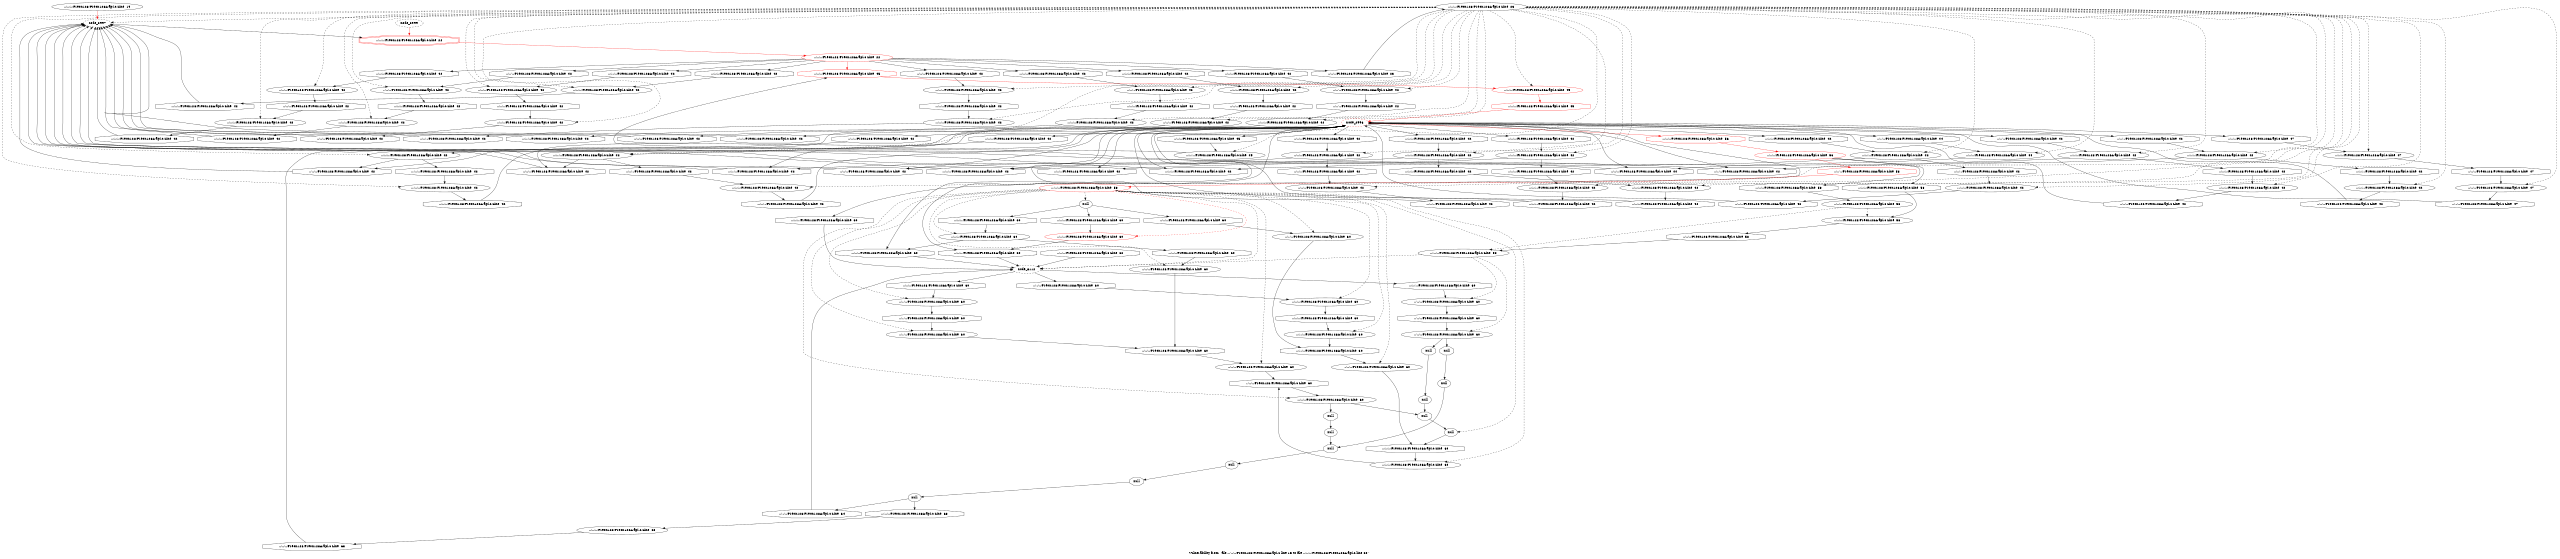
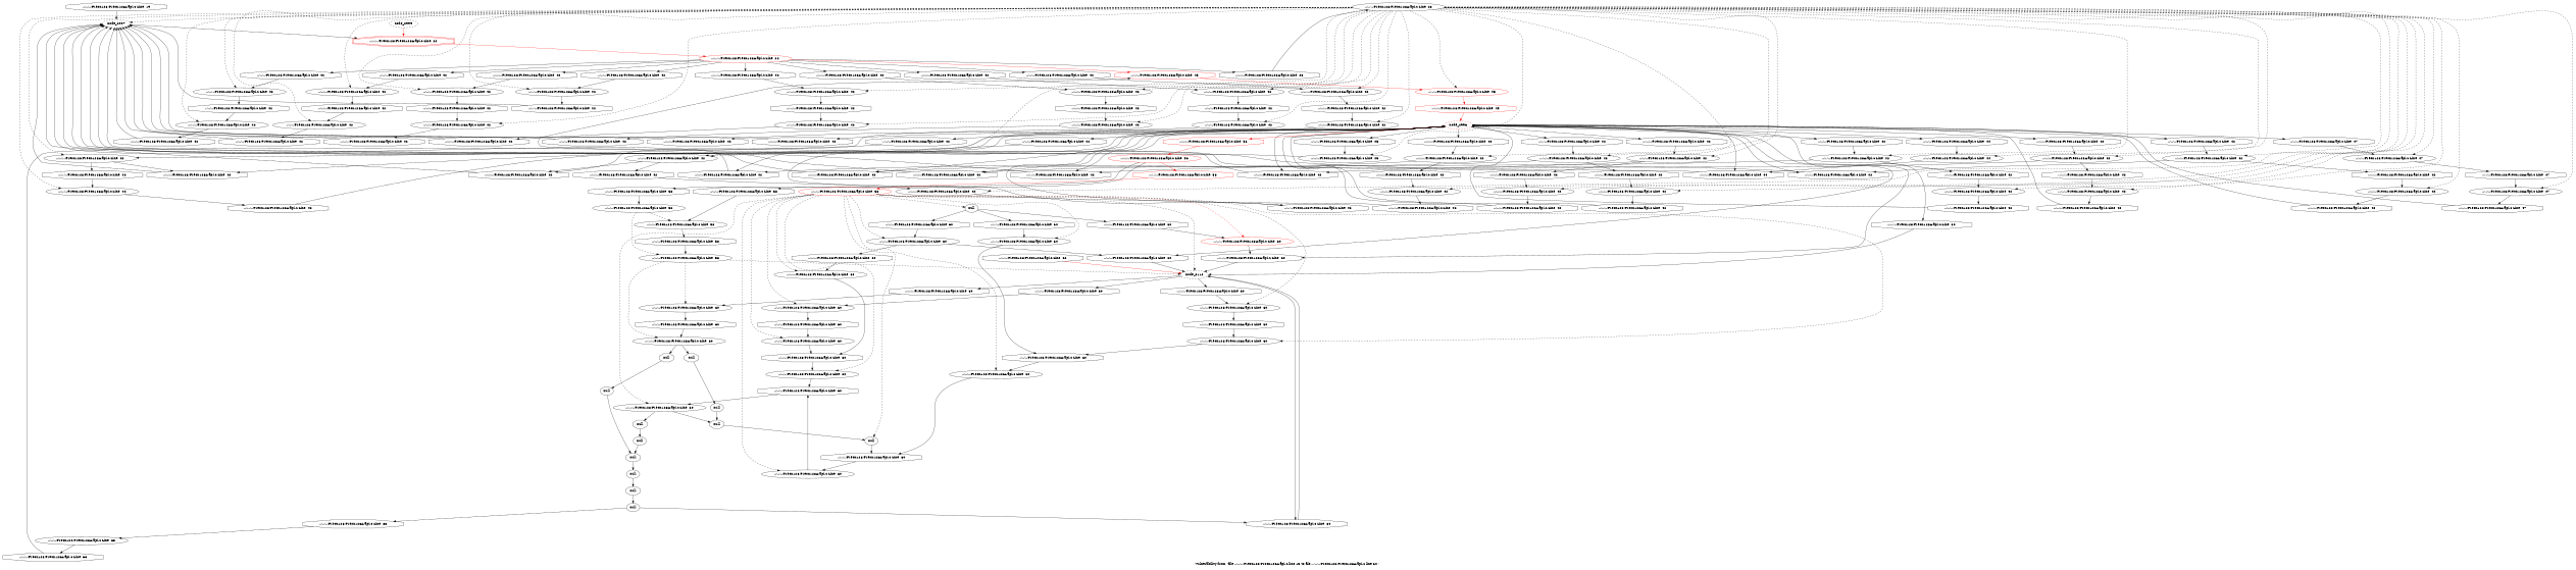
  digraph {
    label="Vulnerability from  'file ../../../Preon128/Preon128A/api.c line 15 to file ../../../Preon128/Preon128A/api.c line 60 ' "
    node [shape=octagon style=solid]
    n1 [label="../../../Preon128/Preon128A/api.c Line  23" shape=ellipse]
    node_2997 [shape=ellipse style=dashed]
    n3 [label="../../../Preon128/Preon128A/api.c Line  42" shape=ellipse]
    n4 [label="../../../Preon128/Preon128A/api.c Line  44" shape=ellipse]
    n5 [label="../../../Preon128/Preon128A/api.c Line  42" shape=ellipse]
    n6 [label="../../../Preon128/Preon128A/api.c Line  42" shape=ellipse]
    n7 [label="../../../Preon128/Preon128A/api.c Line  45" shape=ellipse]
    n8 [label="../../../Preon128/Preon128A/api.c Line  42" shape=ellipse]
    n9 [label="../../../Preon128/Preon128A/api.c Line  42" shape=ellipse]
    n10 [label="../../../Preon128/Preon128A/api.c Line  42" shape=ellipse]
    n11 [label="../../../Preon128/Preon128A/api.c Line  42" shape=ellipse]
    n12 [label="../../../Preon128/Preon128A/api.c Line  42" shape=ellipse]
    n13 [label="../../../Preon128/Preon128A/api.c Line  42" shape=ellipse]
    n14 [label="../../../Preon128/Preon128A/api.c Line  42" shape=ellipse]
    n15 [color=red label="../../../Preon128/Preon128A/api.c Line  45" shape=ellipse]
    n16 [label="../../../Preon128/Preon128A/api.c Line  42" shape=ellipse]
    n17 [label="../../../Preon128/Preon128A/api.c Line  42" shape=ellipse]
    n18 [label="../../../Preon128/Preon128A/api.c Line  47" shape=ellipse]
    n19 [label="../../../Preon128/Preon128A/api.c Line  47" shape=ellipse]
    n20 [label="../../../Preon128/Preon128A/api.c Line  42" shape=ellipse]
    n21 [label="../../../Preon128/Preon128A/api.c Line  42" shape=ellipse]
    n22 [label="../../../Preon128/Preon128A/api.c Line  42" shape=ellipse]
    n23 [label="../../../Preon128/Preon128A/api.c Line  42" shape=ellipse]
    n24 [label="../../../Preon128/Preon128A/api.c Line  42" shape=ellipse]
    n25 [label="../../../Preon128/Preon128A/api.c Line  42" shape=ellipse]
    n26 [label="../../../Preon128/Preon128A/api.c Line  42" shape=ellipse]
    n27 [label="../../../Preon128/Preon128A/api.c Line  42" shape=ellipse]
    n28 [label="../../../Preon128/Preon128A/api.c Line  42" shape=ellipse]
    n29 [label="../../../Preon128/Preon128A/api.c Line  42" shape=ellipse]
    n30 [label="../../../Preon128/Preon128A/api.c Line  42" shape=ellipse]
    n31 [label="../../../Preon128/Preon128A/api.c Line  42" shape=ellipse]
    n32 [label="../../../Preon128/Preon128A/api.c Line  42" shape=ellipse]
    n33 [label="../../../Preon128/Preon128A/api.c Line  42" shape=ellipse]
    n34 [label="../../../Preon128/Preon128A/api.c Line  42" shape=ellipse]
    n35 [label="../../../Preon128/Preon128A/api.c Line  42" shape=ellipse]
    n36 [label="../../../Preon128/Preon128A/api.c Line  42" shape=ellipse]
    n37 [label="../../../Preon128/Preon128A/api.c Line  42" shape=ellipse]
    n38 [label="../../../Preon128/Preon128A/api.c Line  42" shape=ellipse]
    n39 [color=red label="../../../Preon128/Preon128A/api.c Line  22" shape=doubleoctagon]
    n40 [label="../../../Preon128/Preon128A/api.c Line  42"]
    n41 [label="../../../Preon128/Preon128A/api.c Line  42"]
    n42 [label="../../../Preon128/Preon128A/api.c Line  44"]
    n43 [label="../../../Preon128/Preon128A/api.c Line  42"]
    n44 [label="../../../Preon128/Preon128A/api.c Line  42"]
    n45 [color=red label="../../../Preon128/Preon128A/api.c Line  45"]
    n46 [label="../../../Preon128/Preon128A/api.c Line  42"]
    n47 [label="../../../Preon128/Preon128A/api.c Line  42"]
    n48 [label="../../../Preon128/Preon128A/api.c Line  42"]
    n49 [label="../../../Preon128/Preon128A/api.c Line  42"]
    n50 [label="../../../Preon128/Preon128A/api.c Line  42"]
    n51 [label="../../../Preon128/Preon128A/api.c Line  42"]
    n52 [label="../../../Preon128/Preon128A/api.c Line  42"]
    n53 [label="../../../Preon128/Preon128A/api.c Line  42"]
    n54 [label="../../../Preon128/Preon128A/api.c Line  42"]
    n55 [label="../../../Preon128/Preon128A/api.c Line  42"]
    n56 [label="../../../Preon128/Preon128A/api.c Line  42"]
    n57 [color=red label="../../../Preon128/Preon128A/api.c Line  45"]
    n58 [label="../../../Preon128/Preon128A/api.c Line  42"]
    n59 [label="../../../Preon128/Preon128A/api.c Line  42"]
    n60 [label="../../../Preon128/Preon128A/api.c Line  42"]
    n61 [label="../../../Preon128/Preon128A/api.c Line  47"]
    n62 [label="../../../Preon128/Preon128A/api.c Line  47"]
    n63 [label="../../../Preon128/Preon128A/api.c Line  42"]
    n64 [label="../../../Preon128/Preon128A/api.c Line  42"]
    n65 [label="../../../Preon128/Preon128A/api.c Line  42"]
    n66 [label="../../../Preon128/Preon128A/api.c Line  42"]
    n67 [label="../../../Preon128/Preon128A/api.c Line  42"]
    n68 [label="../../../Preon128/Preon128A/api.c Line  42"]
    n69 [label="../../../Preon128/Preon128A/api.c Line  42"]
    n70 [label="../../../Preon128/Preon128A/api.c Line  42"]
    n71 [label="../../../Preon128/Preon128A/api.c Line  42"]
    n72 [label="../../../Preon128/Preon128A/api.c Line  42"]
    n73 [label="../../../Preon128/Preon128A/api.c Line  42"]
    n74 [label="../../../Preon128/Preon128A/api.c Line  42"]
    n75 [label="../../../Preon128/Preon128A/api.c Line  42"]
    n76 [label="../../../Preon128/Preon128A/api.c Line  42"]
    n77 [label="../../../Preon128/Preon128A/api.c Line  42"]
    n78 [label="../../../Preon128/Preon128A/api.c Line  42"]
    n79 [label="../../../Preon128/Preon128A/api.c Line  42"]
    n80 [label="../../../Preon128/Preon128A/api.c Line  42"]
    n81 [label="../../../Preon128/Preon128A/api.c Line  42"]
    n82 [label="../../../Preon128/Preon128A/api.c Line  42"]
    n83 [label="../../../Preon128/Preon128A/api.c Line  42"]
    n84 [color=red label="../../../Preon128/Preon128A/api.c Line  22" shape=ellipse]
    node_2996 [color=red shape=ellipse style=dashed]
    n86 [label="../../../Preon128/Preon128A/api.c Line  23"]
    n87 [label="../../../Preon128/Preon128A/api.c Line  42"]
    n88 [label="../../../Preon128/Preon128A/api.c Line  42"]
    n89 [label="../../../Preon128/Preon128A/api.c Line  42"]
    n90 [label="../../../Preon128/Preon128A/api.c Line  42"]
    n91 [label="../../../Preon128/Preon128A/api.c Line  42"]
    n92 [label="../../../Preon128/Preon128A/api.c Line  42"]
    n93 [label="../../../Preon128/Preon128A/api.c Line  42"]
    n94 [label="../../../Preon128/Preon128A/api.c Line  42"]
    node_2999 [color=black shape=ellipse style=dashed]
-   n96 [label="../../../Preon128/Preon128A/api.c Line  19" shape=ellipse]
+   n96 [label="../../../Preon128/Preon128A/api.c Line  19"]
    n97 [label="../../../Preon128/Preon128A/api.c Line  44"]
    n98 [label="../../../Preon128/Preon128A/api.c Line  42"]
    n99 [label="../../../Preon128/Preon128A/api.c Line  60"]
    n100 [label="../../../Preon128/Preon128A/api.c Line  42"]
    n101 [label="../../../Preon128/Preon128A/api.c Line  45"]
    n102 [label="../../../Preon128/Preon128A/api.c Line  42"]
    n103 [label="../../../Preon128/Preon128A/api.c Line  42"]
    n104 [label="../../../Preon128/Preon128A/api.c Line  47"]
    n105 [label="../../../Preon128/Preon128A/api.c Line  42"]
    n106 [color=red label="../../../Preon128/Preon128A/api.c Line  56"]
    n107 [label="../../../Preon128/Preon128A/api.c Line  42"]
    n108 [label="../../../Preon128/Preon128A/api.c Line  60"]
    n109 [label="../../../Preon128/Preon128A/api.c Line  42"]
    n110 [label="../../../Preon128/Preon128A/api.c Line  60"]
    n111 [label="../../../Preon128/Preon128A/api.c Line  42"]
    node_3112 [shape=ellipse style=dashed]
    n113 [label="../../../Preon128/Preon128A/api.c Line  62"]
    n114 [color=red label="../../../Preon128/Preon128A/api.c Line  56" shape=ellipse]
    n115 [label="../../../Preon128/Preon128A/api.c Line  64"]
    n116 [label="../../../Preon128/Preon128A/api.c Line  60"]
    n117 [label="../../../Preon128/Preon128A/api.c Line  60"]
    n118 [label="../../../Preon128/Preon128A/api.c Line  60"]
    n119 [label="../../../Preon128/Preon128A/api.c Line  58"]
    n120 [label="../../../Preon128/Preon128A/api.c Line  58"]
    n121 [color=red label="../../../Preon128/Preon128A/api.c Line  58"]
    n122 [label=null shape=ellipse]
    n123 [label="../../../Preon128/Preon128A/api.c Line  60"]
    n124 [label="../../../Preon128/Preon128A/api.c Line  60"]
    n125 [label="../../../Preon128/Preon128A/api.c Line  60"]
    n126 [color=red label="../../../Preon128/Preon128A/api.c Line  60" shape=ellipse]
    n127 [label="../../../Preon128/Preon128A/api.c Line  60" shape=ellipse]
    n128 [label="../../../Preon128/Preon128A/api.c Line  60" shape=ellipse]
    n129 [label="../../../Preon128/Preon128A/api.c Line  60"]
    n130 [label="../../../Preon128/Preon128A/api.c Line  60"]
    n131 [label="../../../Preon128/Preon128A/api.c Line  60" shape=ellipse]
    n132 [label="../../../Preon128/Preon128A/api.c Line  60"]
    n133 [label="../../../Preon128/Preon128A/api.c Line  60" shape=ellipse]
    n134 [label="../../../Preon128/Preon128A/api.c Line  60"]
    n135 [label="../../../Preon128/Preon128A/api.c Line  60" shape=ellipse]
    n136 [label="../../../Preon128/Preon128A/api.c Line  60"]
    n137 [label="../../../Preon128/Preon128A/api.c Line  60" shape=ellipse]
    n138 [label="../../../Preon128/Preon128A/api.c Line  60" shape=ellipse]
    n139 [label=null shape=ellipse]
    n140 [label=null]
    n141 [label=null shape=ellipse]
    n142 [label="../../../Preon128/Preon128A/api.c Line  63"]
    n143 [label="../../../Preon128/Preon128A/api.c Line  63" shape=ellipse]
    n144 [label="../../../Preon128/Preon128A/api.c Line  63"]
    n145 [label=null]
    n146 [label="../../../Preon128/Preon128A/api.c Line  60"]
    n147 [label="../../../Preon128/Preon128A/api.c Line  60" shape=ellipse]
    n148 [label="../../../Preon128/Preon128A/api.c Line  60" shape=ellipse]
    n149 [label="../../../Preon128/Preon128A/api.c Line  60"]
    n150 [label="../../../Preon128/Preon128A/api.c Line  60" shape=ellipse]
    n151 [label="../../../Preon128/Preon128A/api.c Line  60" shape=ellipse]
    n152 [label="../../../Preon128/Preon128A/api.c Line  60" shape=ellipse]
    n153 [label="../../../Preon128/Preon128A/api.c Line  58" shape=ellipse]
    n154 [label="../../../Preon128/Preon128A/api.c Line  58" shape=ellipse]
    n155 [color=red label="../../../Preon128/Preon128A/api.c Line  58" shape=ellipse]
    n156 [label="../../../Preon128/Preon128A/api.c Line  58" shape=ellipse]
    n157 [label="../../../Preon128/Preon128A/api.c Line  58"]
    n158 [label="../../../Preon128/Preon128A/api.c Line  60" shape=ellipse]
    n159 [label="../../../Preon128/Preon128A/api.c Line  60"]
    n160 [label=null]
    n161 [label=null]
    n162 [label=null shape=ellipse]
    n163 [label=null shape=ellipse]
    n164 [label=null shape=ellipse]
    n165 [label=null]
    n166 [label=null]
    n167 [label=null shape=ellipse]
    n1 -> node_2997 [style=dashed]
    n1 -> n3 [style=dashed]
    n1 -> n4 [style=dashed]
    n1 -> n5 [style=dashed]
    n1 -> n6 [style=dashed]
    n1 -> n7 [style=dashed]
    n1 -> n8 [style=dashed]
    n1 -> n9 [style=dashed]
    n1 -> n10 [style=dashed]
    n1 -> n11 [style=dashed]
    n1 -> n12 [style=dashed]
    n1 -> n13 [style=dashed]
    n1 -> n14 [style=dashed]
    n1 -> n15 [style=dashed]
    n1 -> n16 [style=dashed]
    n1 -> n17 [style=dashed]
    n1 -> n18 [style=dashed]
    n1 -> n19 [style=dashed]
    n1 -> n20 [style=dashed]
    n1 -> n21 [style=dashed]
    n1 -> n22 [style=dashed]
    n1 -> n23 [style=dashed]
    n1 -> n24 [style=dashed]
    n1 -> n25 [style=dashed]
    n1 -> n26 [style=dashed]
    n1 -> n27 [style=dashed]
    n1 -> n28 [style=dashed]
    n1 -> n29 [style=dashed]
    n1 -> n30 [style=dashed]
    n1 -> n31 [style=dashed]
    n1 -> n32 [style=dashed]
    n1 -> n33 [style=dashed]
    n1 -> n34 [style=dashed]
    n1 -> n35 [style=dashed]
    n1 -> n36 [style=dashed]
    n1 -> n37 [style=dashed]
    n1 -> n38 [style=dashed]
    node_2997 -> n39
    n3 -> n40
    n3 -> n41
    n4 -> n42
    n5 -> n43
    n6 -> n44
    n7 -> n45
    n8 -> n46
    n9 -> n47
    n10 -> n48
    n11 -> n49
    n11 -> n50
    n12 -> n51
    n12 -> n52
    n13 -> n53
    n13 -> n54
    n14 -> n55
    n14 -> n56
    n15 -> n57 [color=red]
    n16 -> n58
    n16 -> n59
    n17 -> n60
    n18 -> n61
    n19 -> n62
    n20 -> n63
    n21 -> n64
    n21 -> n65
    n22 -> n66
    n23 -> n67
    n24 -> n68
    n25 -> n69
    n26 -> n70
    n27 -> n71
    n27 -> n72
    n28 -> n73
    n29 -> n74
    n30 -> n75
    n31 -> n76
    n32 -> n77
    n33 -> n78
    n34 -> n79
    n35 -> n80
    n36 -> n81
    n37 -> n82
    n38 -> n83
    n39 -> n84 [color=red]
    n40 -> node_2997
    n41 -> n35
    n42 -> node_2997
    n43 -> node_2997
    n44 -> n30
    n45 -> n15 [color=red]
    n46 -> node_2997
    n47 -> n23
    n48 -> node_2996
    n49 -> node_2997
    n50 -> n34
    n51 -> node_2997
    n52 -> n10
    n53 -> node_2997
    n54 -> n20
    n55 -> node_2997
    n56 -> n31
    n57 -> node_2996 [color=red]
    n58 -> node_2997
    n59 -> n25
    n60 -> node_2997
    n61 -> n19
    n62 -> node_2996
    n63 -> node_2996
    n64 -> node_2997
    n65 -> n28
    n66 -> node_2997
    n67 -> node_2997
    n68 -> n22
    n69 -> node_2996
    n70 -> n5
    n71 -> node_2997
    n72 -> n32
    n73 -> node_2996
    n74 -> n8
    n75 -> node_2997
    n76 -> node_2996
    n77 -> node_2996
    n78 -> node_2997
    n79 -> node_2996
    n80 -> node_2996
    n81 -> node_2997
    n82 -> n33
    n83 -> n36
    n84 -> n45 [color=red]
    n84 -> n86
    n84 -> n87
    n84 -> n88
    n84 -> n89
    n84 -> n90
    n84 -> n91
    n84 -> n92
    n84 -> n93
    n84 -> n94
    node_2996 -> n40
    node_2996 -> n42
    node_2996 -> n49
    node_2996 -> n51
    node_2996 -> n53
    node_2996 -> n55
    node_2996 -> n58
    node_2996 -> n64
    node_2996 -> n71
    node_2996 -> n97
    node_2996 -> n98
    node_2996 -> n99
    node_2996 -> n100
    node_2996 -> n101
    node_2996 -> n102
    node_2996 -> n103
    node_2996 -> n104
    node_2996 -> n105
    node_2996 -> n106 [color=red]
    node_2996 -> n107
    node_2996 -> n108
    node_2996 -> n109
    node_2996 -> n110
    node_2996 -> n111
    n86 -> n1
    n87 -> n6
    n88 -> n17
    n89 -> n26
    n90 -> n29
    n91 -> n9
    n92 -> n24
    n93 -> n37
    n94 -> n38
    node_2999 -> n39 [color=red]
-   n96 -> node_2997 [color=red]
+   n96 -> node_2997
    n97 -> n4
    n98 -> n12
    n99 -> node_3112
    n100 -> n11
    n101 -> n7
    n102 -> n13
    n103 -> n16
    n104 -> n18
    n105 -> n21
    n106 -> n114 [color=red]
    n107 -> n14
    n108 -> node_3112
    n109 -> n3
    n110 -> node_3112
    n111 -> n27
+   node_3112 -> n115
    node_3112 -> n116
    node_3112 -> n117
    node_3112 -> n118
-   n113 -> node_3112
+   n113 -> node_3112 [color=red]
    n114 -> n119
    n114 -> n120
    n114 -> n121 [color=red]
    n115 -> node_3112
    n116 -> n148
    n117 -> n151
    n118 -> n147
    n119 -> n153
    n120 -> n154
    n121 -> n155 [color=red]
    n122 -> n123
    n122 -> n124
    n122 -> n125
    n123 -> n126
    n124 -> n127
    n125 -> n128
    n126 -> n99
    n127 -> n129
    n128 -> n110
    n128 -> n130
    n129 -> n135
    n130 -> n131
    n131 -> n132
    n132 -> n133
    n133 -> n134
    n134 -> n152
    n135 -> n136
    n136 -> n137
    n137 -> n134
    n138 -> n129
    n139 -> n136
    n140 -> n139
    n141 -> n115
    n141 -> n142
    n142 -> n143
    n143 -> n144
    n144 -> node_2996
    n145 -> n141
    n146 -> n138
    n147 -> n146
    n148 -> n149
    n149 -> n150
    n150 -> n132
    n151 -> n159
    n152 -> n140
    n152 -> n166
    n153 -> n154 [style=dashed]
    n153 -> n156 [style=dashed]
    n154 -> n157
    n155 -> node_3112 [style=dashed]
    n155 -> n122 [style=dashed]
    n155 -> n126 [color=red style=dashed]
    n155 -> n127 [style=dashed]
    n155 -> n128 [style=dashed]
    n155 -> n131 [style=dashed]
    n155 -> n133 [style=dashed]
    n155 -> n135 [style=dashed]
    n155 -> n137 [style=dashed]
    n155 -> n138 [style=dashed]
    n155 -> n139 [style=dashed]
    n155 -> n147 [style=dashed]
    n155 -> n148 [style=dashed]
    n155 -> n150 [style=dashed]
    n155 -> n152 [style=dashed]
    n156 -> node_3112 [style=dashed]
    n156 -> n151 [style=dashed]
    n156 -> n158 [style=dashed]
    n157 -> n156
    n158 -> n160
    n158 -> n161
    n159 -> n158
    n160 -> n162
    n161 -> n163
    n162 -> n165
    n163 -> n140
    n164 -> n145
    n165 -> n164
    n166 -> n167
    n167 -> n165
  }
